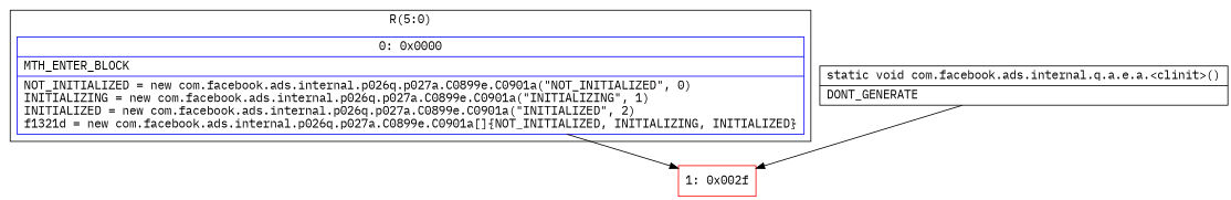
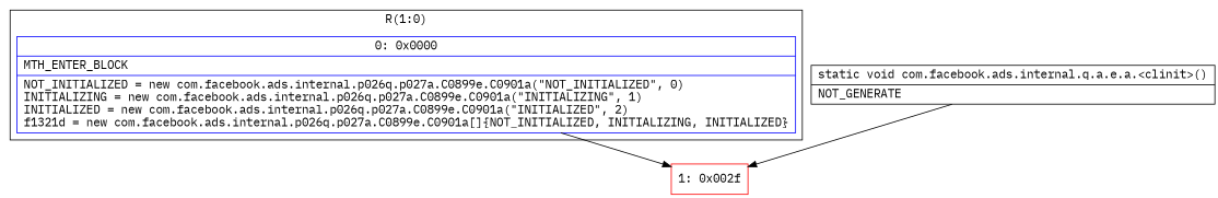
  digraph {
    fontname="IBM Plex Mono"
    node [fontname="IBM Plex Mono" shape=record]
    edge [fontname="IBM Plex Mono"]
    n1 [color=blue label="{0\:\ 0x0000|MTH_ENTER_BLOCK\l|NOT_INITIALIZED = new com.facebook.ads.internal.p026q.p027a.C0899e.C0901a(\"NOT_INITIALIZED\", 0)\lINITIALIZING = new com.facebook.ads.internal.p026q.p027a.C0899e.C0901a(\"INITIALIZING\", 1)\lINITIALIZED = new com.facebook.ads.internal.p026q.p027a.C0899e.C0901a(\"INITIALIZED\", 2)\lf1321d = new com.facebook.ads.internal.p026q.p027a.C0899e.C0901a[]\{NOT_INITIALIZED, INITIALIZING, INITIALIZED\}\l}"]
    n2 [color=red label="{1\:\ 0x002f}"]
-   n3 [label="{static void com.facebook.ads.internal.q.a.e.a.\<clinit\>()  | DONT_GENERATE\l}"]
+   n3 [label="{static void com.facebook.ads.internal.q.a.e.a.\<clinit\>()  | NOT_GENERATE\l}"]
    subgraph cluster_1 {
-     label="R(5:0)"
+     label="R(1:0)"
      n1
    }
    n1 -> n2
    n3 -> n2
  }
